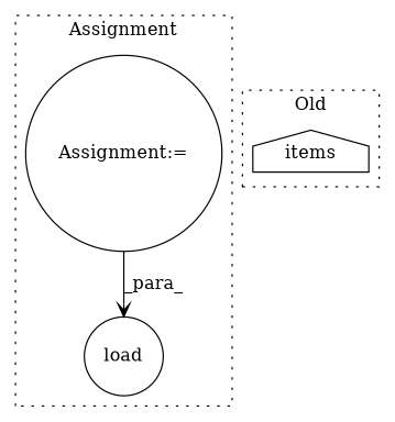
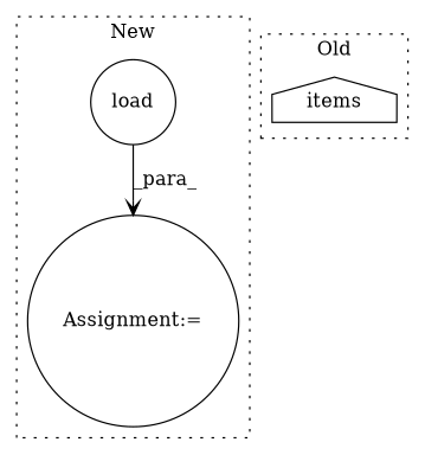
  digraph {
    node [a=32 shape=circle]
    n1 [l="5,1" label=load s="8257,8263"]
    n2 [a=7 l=1 label="Assignment:=" s=8232]
    n3 [l=7 label=items s=7599 shape=house]
    subgraph cluster_1 {
-     label=Assignment
+     label=New
      style=dotted
      n1
      n2
    }
    subgraph cluster_2 {
      label=Old
      style=dotted
      n3
    }
-   n2 -> n1 [label=_para_ arrowhead=vee]
+   n1 -> n2 [label=_para_ arrowhead=vee]
  }
